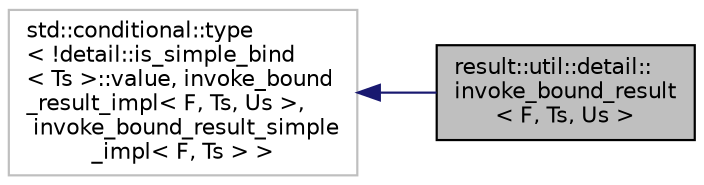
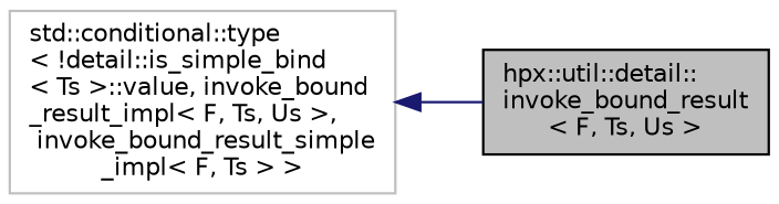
  digraph {
    rankdir=LR
    node [fontname=Helvetica fontsize=10 shape=record style=filled]
-   n1 [color=black fillcolor=grey75 fontcolor=black height=0.2 label="result::util::detail::\linvoke_bound_result\l\< F, Ts, Us \>" width=0.4]
+   n1 [color=black fillcolor=grey75 fontcolor=black height=0.2 label="hpx::util::detail::\linvoke_bound_result\l\< F, Ts, Us \>" width=0.4]
    n2 [color=grey75 fillcolor=white height=0.2 label="std::conditional::type\l\< !detail::is_simple_bind\l\< Ts \>::value, invoke_bound\l_result_impl\< F, Ts, Us \>,\l invoke_bound_result_simple\l_impl\< F, Ts \> \>" width=0.4]
    n2 -> n1 [color=midnightblue dir=back fontname=Helvetica fontsize=10 labelfontname=Helvetica labelfontsize=10 style=solid]
  }
